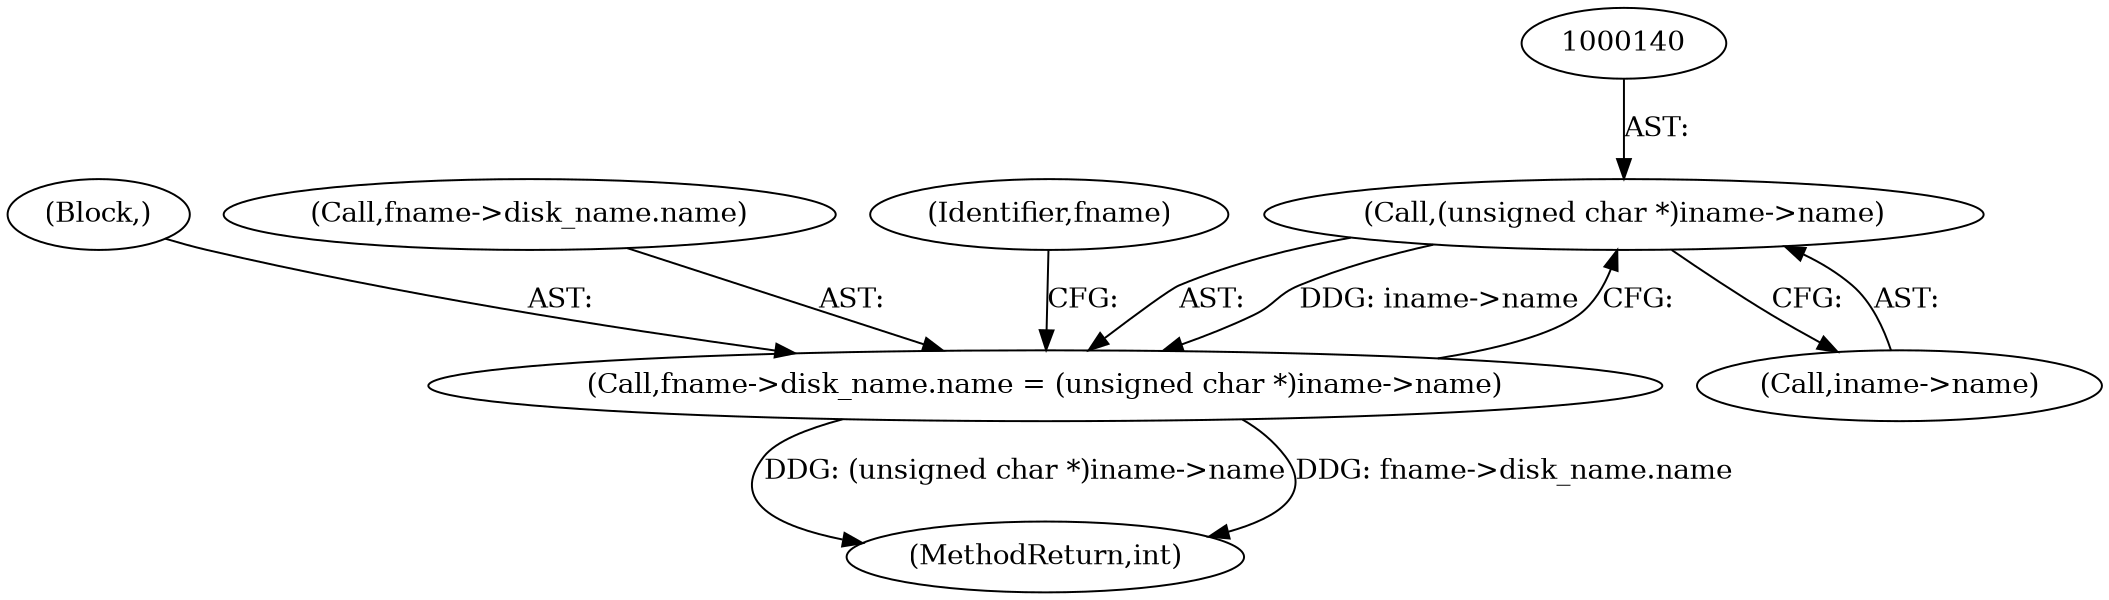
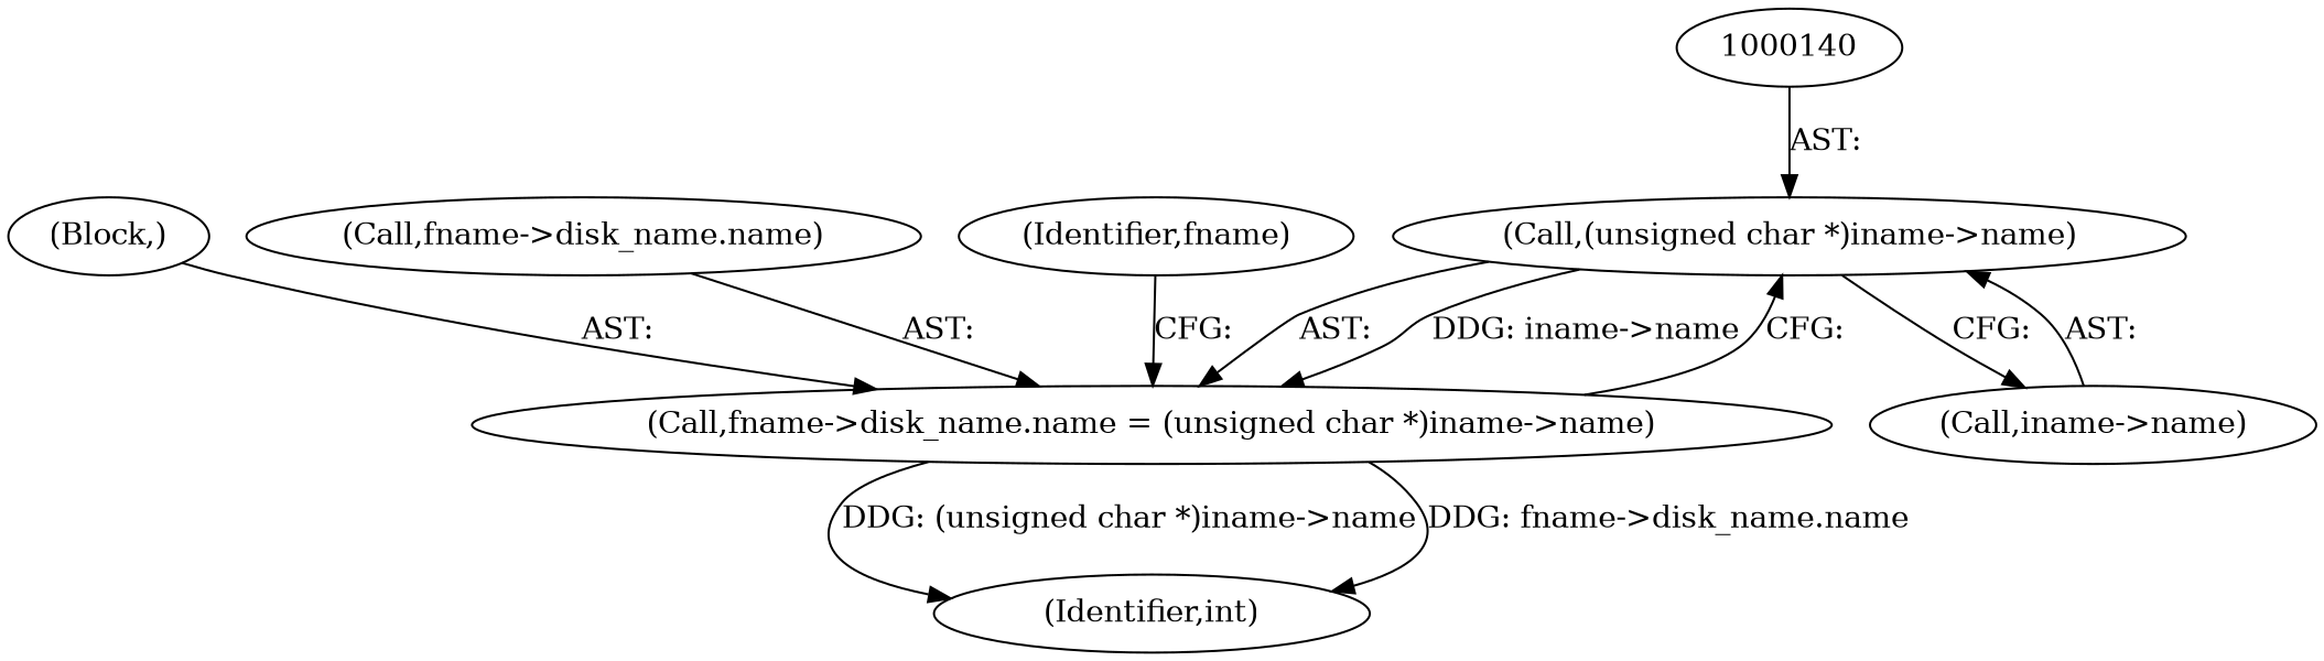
  digraph {
    n1 [label="(Call,(unsigned char *)iname->name)"]
    n2 [label="(Call,fname->disk_name.name = (unsigned char *)iname->name)"]
    n3 [label="(Call,iname->name)"]
-   n4 [label="(MethodReturn,int)"]
+   n4 [label="(Identifier,int)"]
    n5 [label="(Block,)"]
    n6 [label="(Call,fname->disk_name.name)"]
    n7 [label="(Identifier,fname)"]
    1000140
    n1 -> n2 [label="AST: "]
    n1 -> n2 [label="DDG: iname->name"]
    n1 -> n3 [label="CFG: "]
    n2 -> n1 [label="CFG: "]
    n2 -> n4 [label="DDG: (unsigned char *)iname->name"]
    n2 -> n4 [label="DDG: fname->disk_name.name"]
    n3 -> n1 [label="AST: "]
    n5 -> n2 [label="AST: "]
    n6 -> n2 [label="AST: "]
    n7 -> n2 [label="CFG: "]
    1000140 -> n1 [label="AST: "]
  }
